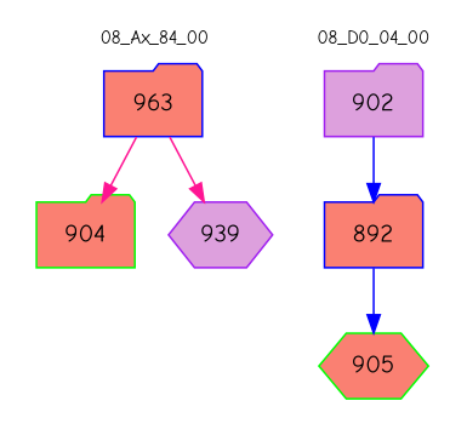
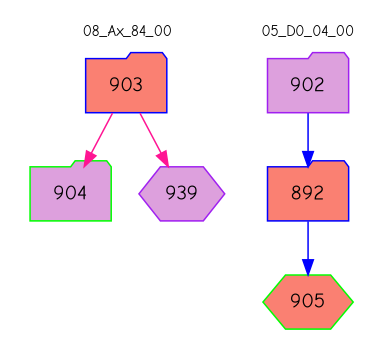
  digraph {
    fontname="Comic Neue"
    node [color=blue fillcolor=salmon fontname="Comic Neue" shape=folder style=filled]
    edge [color=deeppink fontname="Comic Neue"]
-   n1 [label=963]
-   n2 [color=green label=904]
+   n1 [label=903]
+   n2 [color=green fillcolor=plum label=904]
    n3 [color=purple fillcolor=plum label=939 shape=hexagon]
    n4 [label=892]
    n5 [color=purple fillcolor=plum label=902]
    n6 [color=green label=905 shape=hexagon]
    subgraph cluster_1 {
      color=white
      fontsize=10
      label="08_Ax_84_00"
      n1
      n2
      n3
    }
    subgraph cluster_2 {
      color=white
      fontsize=10
-     label="08_D0_04_00"
+     label="05_D0_04_00"
      n4
      n5
      n6
    }
    n1 -> n2
    n1 -> n3
    n4 -> n6 [color=blue]
    n5 -> n4 [color=blue]
  }
